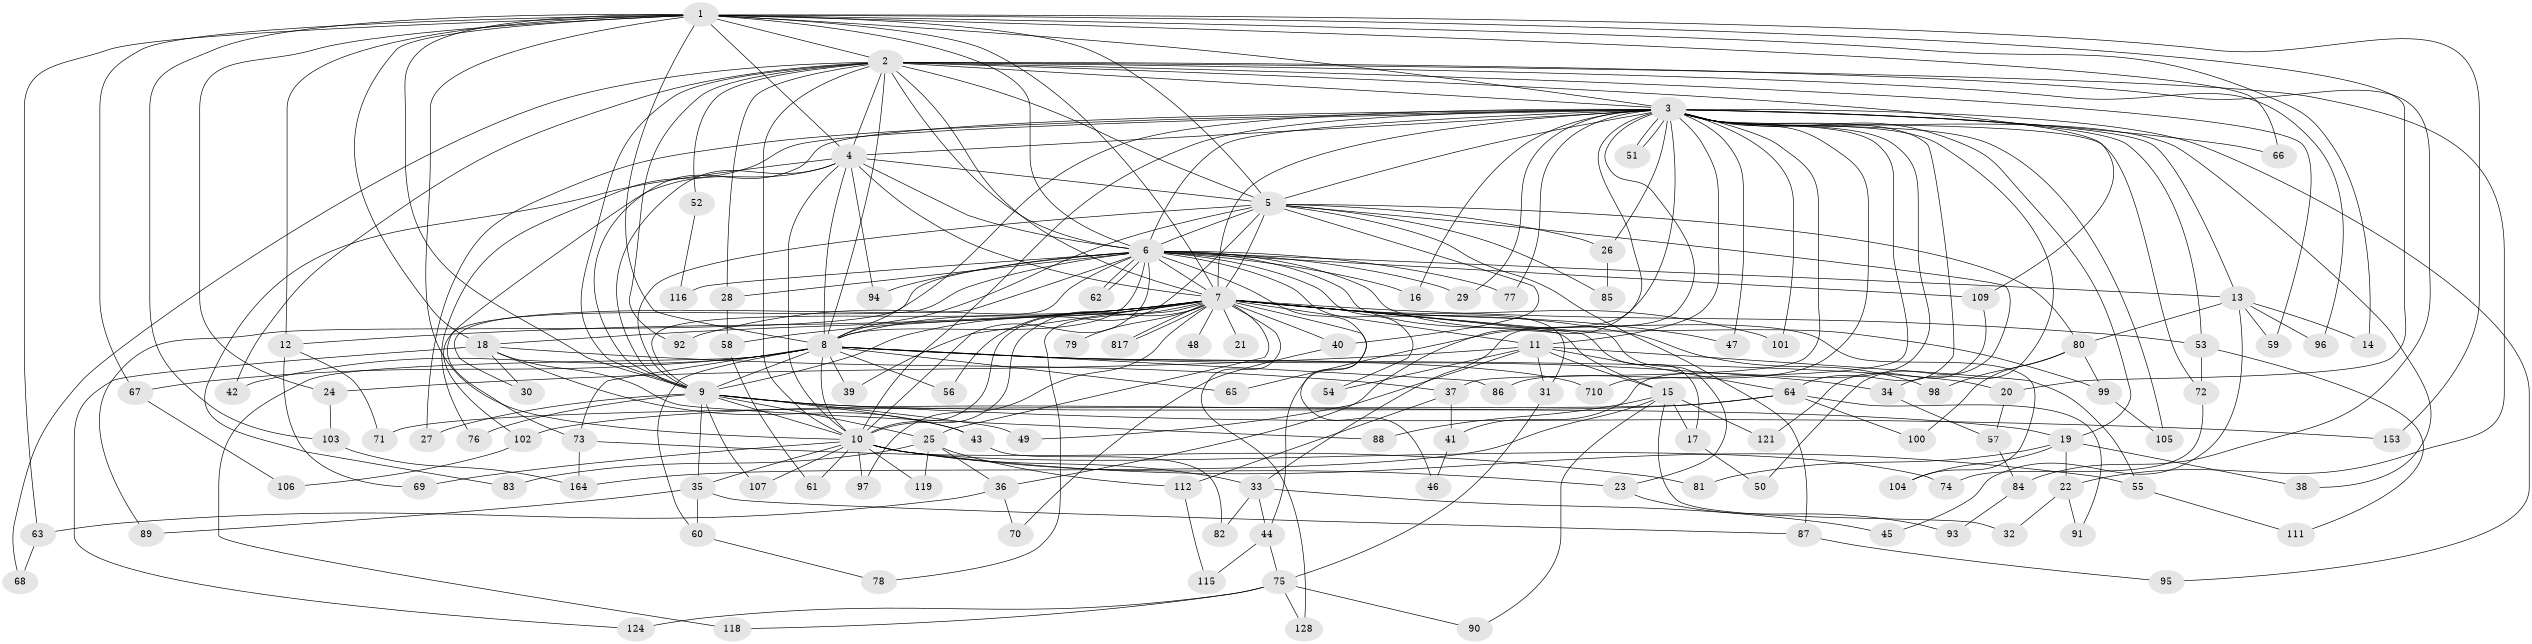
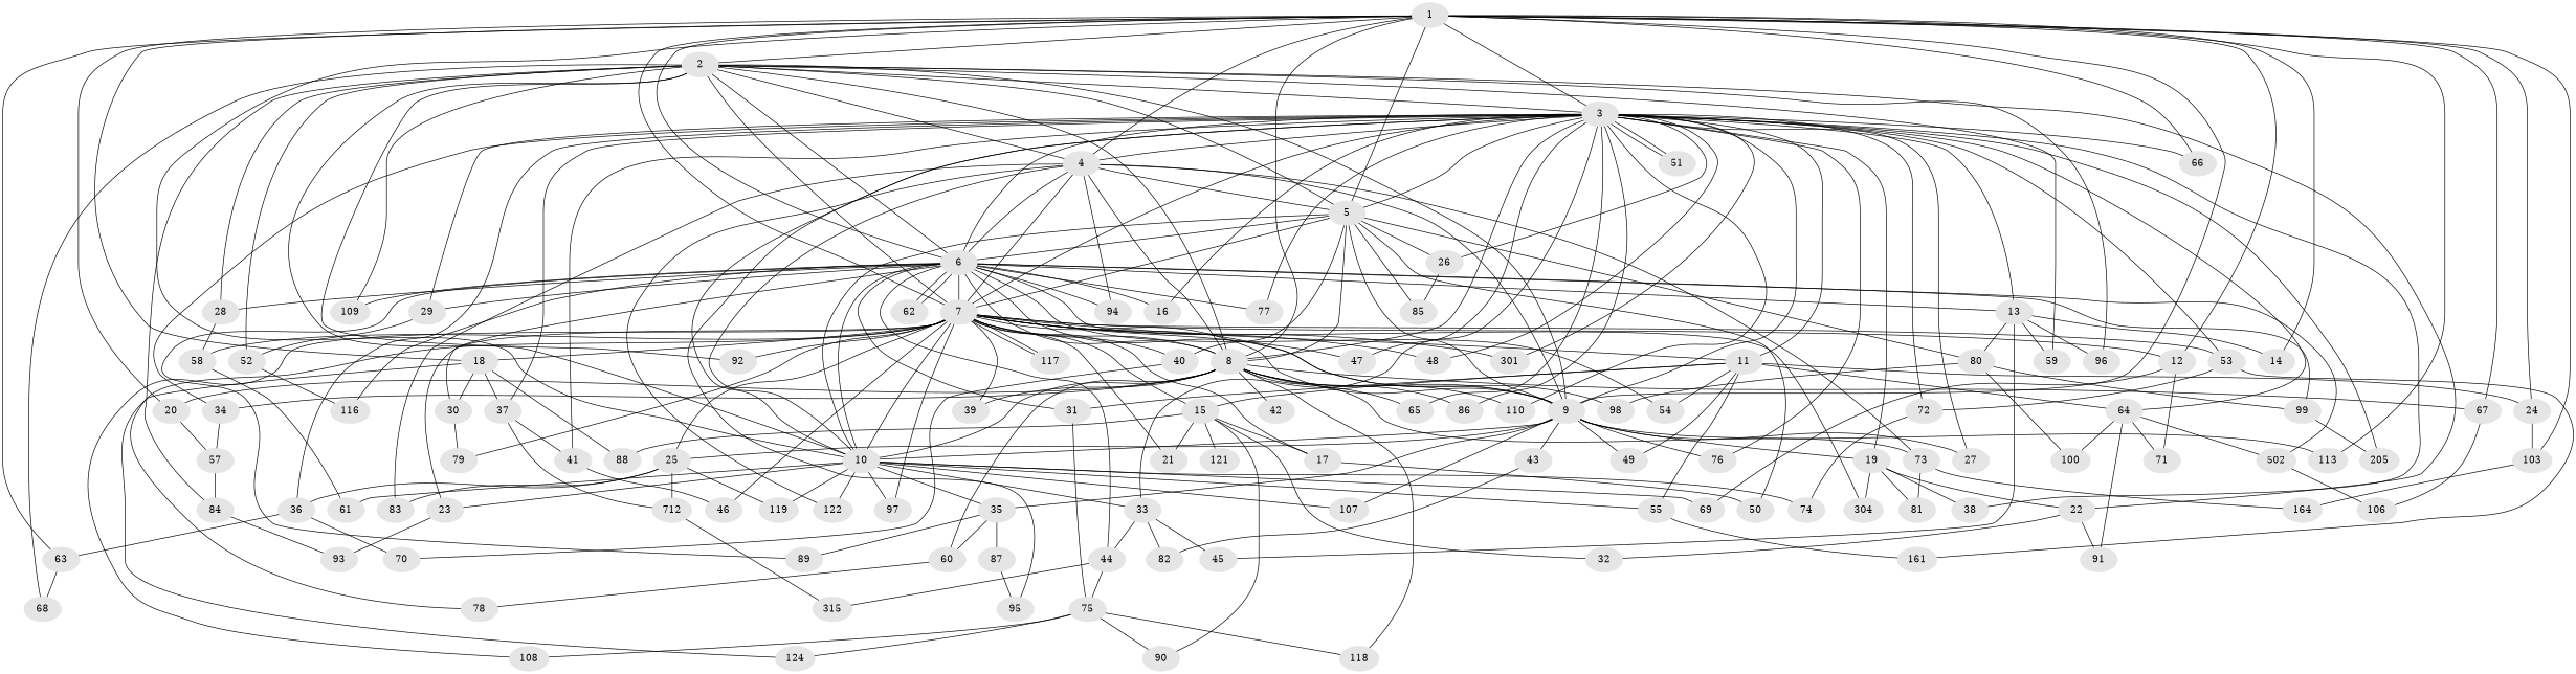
  graph {
    fontname="DejaVu Serif"
    node [color=gray90 fontname="DejaVu Serif" style=filled]
    edge [fontname="DejaVu Serif"]
    1
    2
    3
    4
    5
    6
    7
    8
    9
    10
    12
    14
    18
    20
    24
    63
    66
    67
    103
-   113 [label=153]
+   113
    22
    28
    42
    52
    59
    68
    84
    92
    96
    109
    11
    13
    16
    19
    26
    27
    29
    33
    34
    36
    37
    38
    41
    47
    48
    51
    53
    64
    65
    72
    76
    77
    86
    95
-   101
-   105
-   110 [label=710]
+   101 [label=301]
+   105 [label=205]
+   110
    73
    83
    94
+   122
    40
    50
    80
    85
    87
    30
    31
    44
    54
    62
    89
    99
-   102
-   104
+   102 [label=502]
+   104 [label=304]
    116
    15
    17
    21
    23
    25
    39
    46
-   56
    58
    78
    79
    97
    98
-   108 [label=128]
-   117 [label=817]
+   108
+   117
    60
    118
    35
    43
    49
    107
    55
    61
    69
    74
    119
    71
    88
    n105 [label=124]
    57
    106
    n108 [label=164]
    32
    91
    93
    121
    45
    81
    82
    70
-   112
-   111
+   112 [label=712]
+   111 [label=161]
    100
    75
-   115
+   115 [label=315]
    90
    1 -- 2
    1 -- 3
    1 -- 4
    1 -- 5
    1 -- 6
    1 -- 7
    1 -- 8
    1 -- 9
    1 -- 10
    1 -- 12
    1 -- 14
    1 -- 18
    1 -- 20
    1 -- 24
    1 -- 63
    1 -- 66
    1 -- 67
    1 -- 103
    1 -- 113
    2 -- 3
    2 -- 4
    2 -- 5
    2 -- 6
    2 -- 7
    2 -- 8
    2 -- 9
    2 -- 10
    2 -- 22
    2 -- 28
-   2 -- 42
    2 -- 52
    2 -- 59
    2 -- 68
    2 -- 84
    2 -- 92
    2 -- 96
    2 -- 109
    3 -- 4
    3 -- 5
    3 -- 6
    3 -- 7
    3 -- 8
    3 -- 9
    3 -- 10
    3 -- 66
    3 -- 11
    3 -- 13
    3 -- 16
    3 -- 19
    3 -- 26
    3 -- 27
    3 -- 29
    3 -- 33
    3 -- 34
    3 -- 36
    3 -- 37
    3 -- 38
    3 -- 41
    3 -- 47
+   3 -- 48
    3 -- 51
    3 -- 51
    3 -- 53
    3 -- 64
    3 -- 65
    3 -- 72
    3 -- 76
    3 -- 77
    3 -- 86
    3 -- 95
    3 -- 101
    3 -- 105
    3 -- 110
    4 -- 5
    4 -- 6
    4 -- 7
    4 -- 8
    4 -- 9
    4 -- 10
    4 -- 73
    4 -- 83
    4 -- 94
+   4 -- 122
    5 -- 6
    5 -- 7
    5 -- 8
    5 -- 9
    5 -- 10
    5 -- 26
    5 -- 40
    5 -- 50
    5 -- 80
    5 -- 85
-   5 -- 87
    6 -- 7
    6 -- 8
    6 -- 9
    6 -- 10
    6 -- 28
    6 -- 109
    6 -- 13
    6 -- 16
    6 -- 29
    6 -- 77
    6 -- 94
    6 -- 30
    6 -- 31
    6 -- 44
    6 -- 54
    6 -- 62
    6 -- 62
    6 -- 89
    6 -- 99
    6 -- 102
    6 -- 104
    6 -- 116
    7 -- 8
    7 -- 9
    7 -- 10
    7 -- 12
    7 -- 18
    7 -- 92
    7 -- 11
    7 -- 47
    7 -- 48
    7 -- 53
    7 -- 101
    7 -- 40
    7 -- 15
    7 -- 17
    7 -- 21
    7 -- 23
    7 -- 25
    7 -- 39
    7 -- 46
-   7 -- 56
    7 -- 58
    7 -- 78
    7 -- 79
    7 -- 97
    7 -- 98
    7 -- 108
    7 -- 117
    7 -- 117
    8 -- 9
    8 -- 10
    8 -- 20
    8 -- 67
    8 -- 42
    8 -- 34
    8 -- 65
    8 -- 86
    8 -- 110
    8 -- 73
    8 -- 39
-   8 -- 56
    8 -- 60
    8 -- 118
    9 -- 10
    9 -- 113
    9 -- 19
    9 -- 27
    9 -- 76
    9 -- 25
    9 -- 35
    9 -- 43
    9 -- 49
    9 -- 107
    10 -- 33
+   10 -- 122
    10 -- 23
    10 -- 97
    10 -- 35
    10 -- 107
    10 -- 55
    10 -- 61
    10 -- 69
    10 -- 74
    10 -- 119
    12 -- 69
    12 -- 71
    18 -- 37
    18 -- 30
-   18 -- 43
    18 -- 88
    18 -- n105
    20 -- 57
    24 -- 103
    63 -- 68
    67 -- 106
    103 -- n108
    22 -- 32
    22 -- 91
    28 -- 58
    52 -- 116
    84 -- 93
-   109 -- 121
    11 -- 24
    11 -- 64
    11 -- 31
    11 -- 54
    11 -- 15
    11 -- 49
    11 -- 55
    13 -- 14
    13 -- 59
    13 -- 96
    13 -- 80
    13 -- 45
    19 -- 22
    19 -- 38
    19 -- 104
    19 -- 81
    26 -- 85
+   29 -- 52
    33 -- 44
    33 -- 45
    33 -- 82
    34 -- 57
    36 -- 63
    36 -- 70
    37 -- 41
    37 -- 112
    41 -- 46
    53 -- 72
    53 -- 111
    64 -- 102
    64 -- 71
    64 -- 91
    64 -- 100
    72 -- 74
    73 -- n108
    73 -- 81
    40 -- 70
    80 -- 99
    80 -- 98
    80 -- 100
    87 -- 95
+   30 -- 79
    31 -- 75
    44 -- 75
    44 -- 115
    99 -- 105
    102 -- 106
    15 -- 17
-   15 -- n108
+   15 -- 21
    15 -- 88
    15 -- 32
    15 -- 121
    15 -- 90
    17 -- 50
    23 -- 93
    25 -- 36
    25 -- 83
    25 -- 119
    25 -- 112
    58 -- 61
    60 -- 78
    35 -- 87
    35 -- 89
    35 -- 60
    43 -- 82
    55 -- 111
    57 -- 84
    112 -- 115
    75 -- 108
    75 -- 118
    75 -- n105
    75 -- 90
  }
